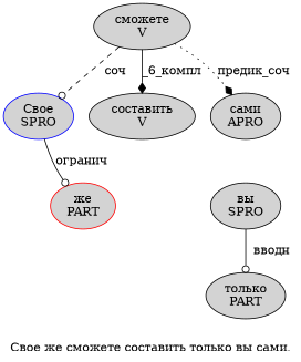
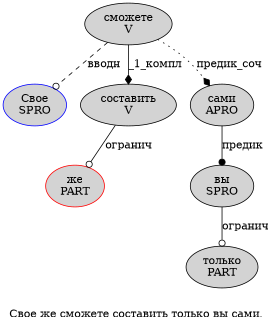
  digraph {
    label="Свое же сможете составить только вы сами."
    node [color=black fillcolor=lightgray penwidth=1 shape=ellipse style=filled]
    edge [arrowhead=odot style=solid]
    n1 [color=blue label="Свое\nSPRO"]
    n2 [color=red label="же\nPART"]
    n3 [label="сможете\nV"]
    n4 [label="составить\nV"]
    n5 [label="сами\nAPRO"]
    n6 [label="вы\nSPRO"]
    n7 [label="только\nPART"]
-   n1 -> n2 [label="огранич"]
-   n3 -> n1 [label="соч" style=dashed]
-   n3 -> n4 [arrowhead=diamond label="_6_компл"]
+   n4 -> n2 [label="огранич"]
+   n3 -> n1 [label="вводн" style=dashed]
+   n3 -> n4 [arrowhead=diamond label="_1_компл"]
    n3 -> n5 [arrowhead=diamond label="предик_соч" style=dotted]
-   n6 -> n7 [label="вводн"]
+   n5 -> n6 [arrowhead=dot label="предик"]
+   n6 -> n7 [label="огранич"]
  }
